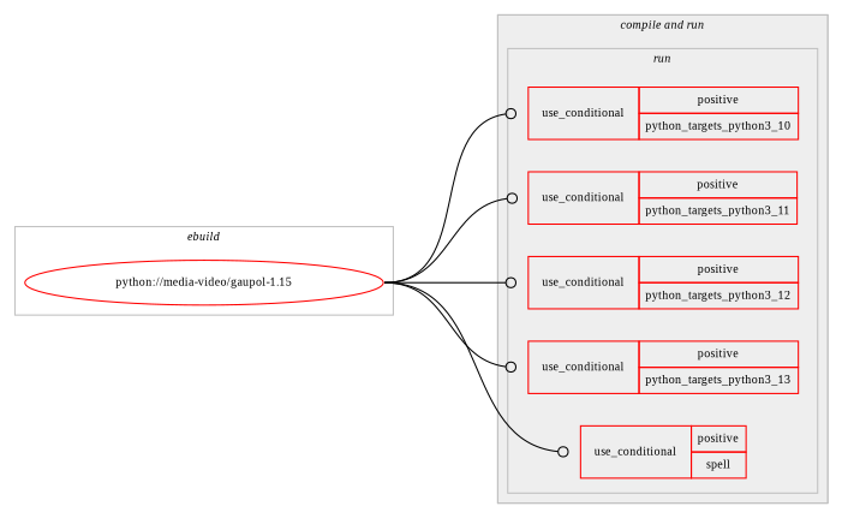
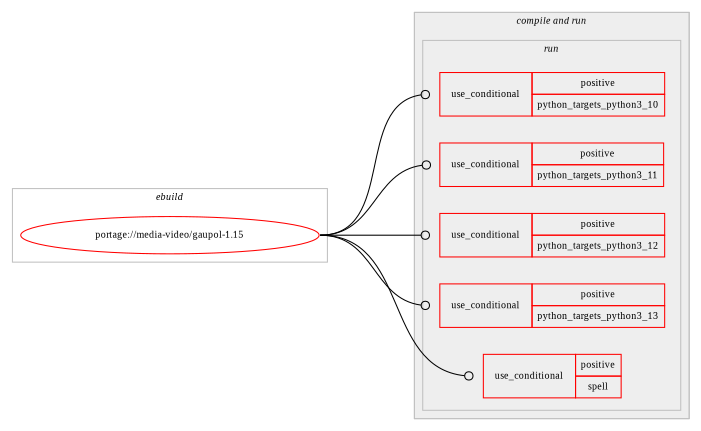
  digraph {
    compound=true
    concentrate=true
    fontname="Liberation Serif"
    fontsize=10
    newrank=true
    rankdir=LR
    ranksep=1.5
    node [color=red fontname="Liberation Serif" fontsize=10 shape=none]
    edge [arrowhead=odot headport=w style=solid tailport=e weight=20 fontname="Liberation Serif"]
-   n1 [label="python://media-video/gaupol-1.15" width=4 shape=""]
+   n1 [label="portage://media-video/gaupol-1.15" width=4 shape=""]
    n2 [label=<<TABLE BORDER="0" CELLBORDER="1" CELLSPACING="0" CELLPADDING="4"><TR><TD ROWSPAN="3" CELLPADDING="10">use_conditional</TD></TR><TR><TD>positive</TD></TR><TR><TD>python_targets_python3_10</TD></TR></TABLE>>]
    n3 [label=<<TABLE BORDER="0" CELLBORDER="1" CELLSPACING="0" CELLPADDING="4"><TR><TD ROWSPAN="3" CELLPADDING="10">use_conditional</TD></TR><TR><TD>positive</TD></TR><TR><TD>python_targets_python3_11</TD></TR></TABLE>>]
    n4 [label=<<TABLE BORDER="0" CELLBORDER="1" CELLSPACING="0" CELLPADDING="4"><TR><TD ROWSPAN="3" CELLPADDING="10">use_conditional</TD></TR><TR><TD>positive</TD></TR><TR><TD>python_targets_python3_12</TD></TR></TABLE>>]
    n5 [label=<<TABLE BORDER="0" CELLBORDER="1" CELLSPACING="0" CELLPADDING="4"><TR><TD ROWSPAN="3" CELLPADDING="10">use_conditional</TD></TR><TR><TD>positive</TD></TR><TR><TD>python_targets_python3_13</TD></TR></TABLE>>]
    n6 [label=<<TABLE BORDER="0" CELLBORDER="1" CELLSPACING="0" CELLPADDING="4"><TR><TD ROWSPAN="3" CELLPADDING="10">use_conditional</TD></TR><TR><TD>positive</TD></TR><TR><TD>spell</TD></TR></TABLE>>]
    subgraph cluster_1 {
      color=gray
      label=<<i>ebuild</i>>
      rank=same
      n1
    }
    subgraph cluster_2 {
      color=gray
      label=<<i>dependencies</i>>
      subgraph cluster_3 {
        color=gray
        fillcolor="#eeeeee"
        label=<<i>compile</i>>
        style=filled
      }
      subgraph cluster_4 {
        color=gray
        fillcolor="#eeeeee"
        label=<<i>compile and run</i>>
        style=filled
      }
      subgraph cluster_5 {
        color=gray
        fillcolor="#eeeeee"
        label=<<i>run</i>>
        style=filled
        subgraph sub_6 {
          color=gray
          fillcolor="#eeeeee"
          label=<<i>run</i>>
          style=filled
          n2
        }
        subgraph sub_7 {
          color=gray
          fillcolor="#eeeeee"
          label=<<i>run</i>>
          style=filled
          n3
        }
        subgraph sub_8 {
          color=gray
          fillcolor="#eeeeee"
          label=<<i>run</i>>
          style=filled
          n4
        }
        subgraph sub_9 {
          color=gray
          fillcolor="#eeeeee"
          label=<<i>run</i>>
          style=filled
          n5
        }
        subgraph sub_10 {
          color=gray
          fillcolor="#eeeeee"
          label=<<i>run</i>>
          style=filled
          n6
        }
      }
    }
    subgraph cluster_11 {
      color=gray
      label=<<i>candidates</i>>
      rank=same
    }
    n1 -> n2
    n1 -> n3
    n1 -> n4
    n1 -> n5
    n1 -> n6
  }
